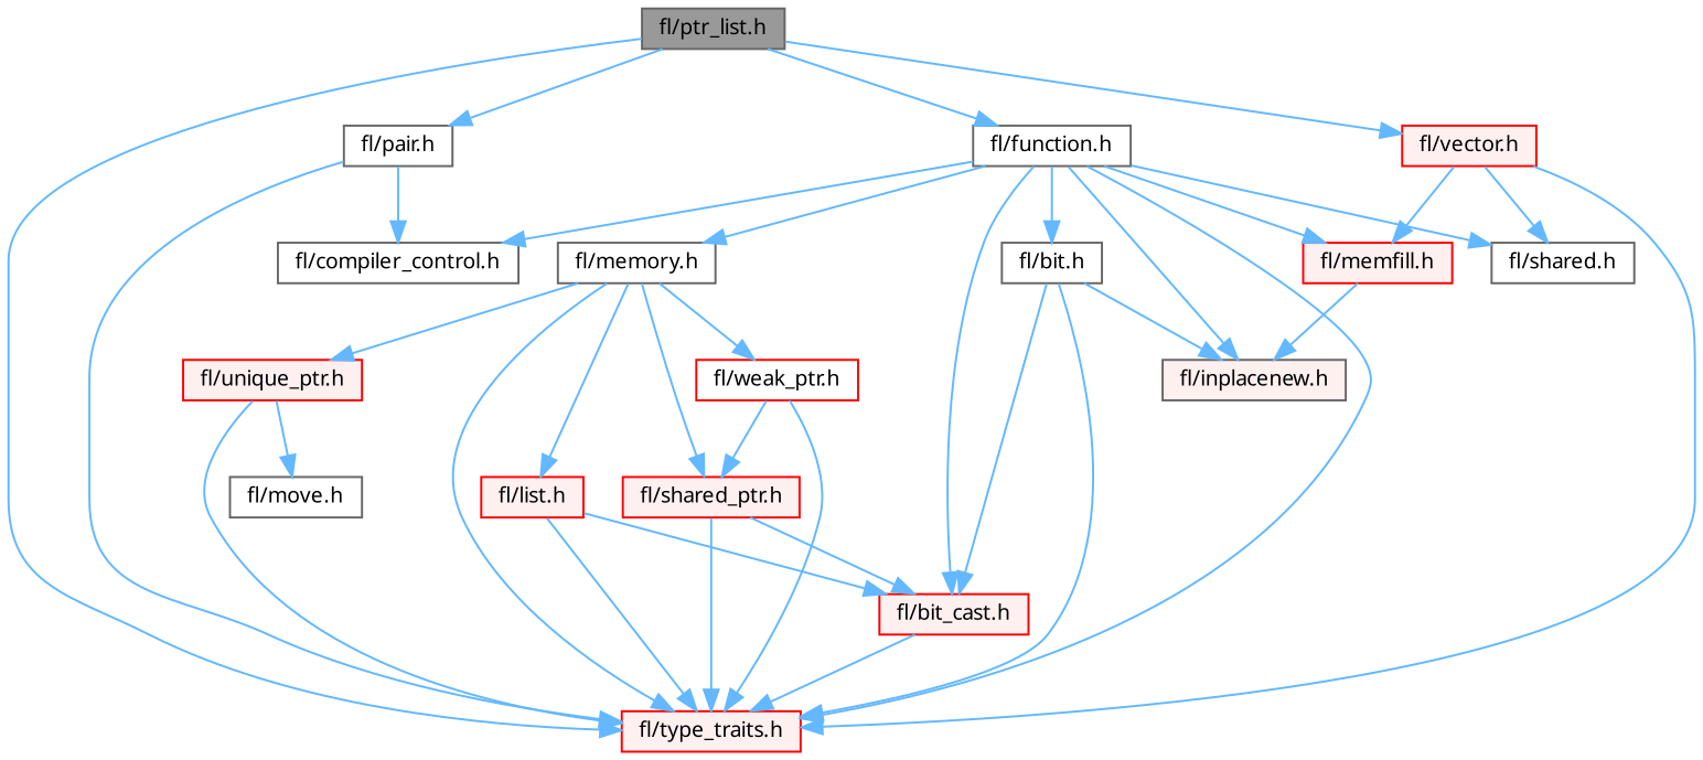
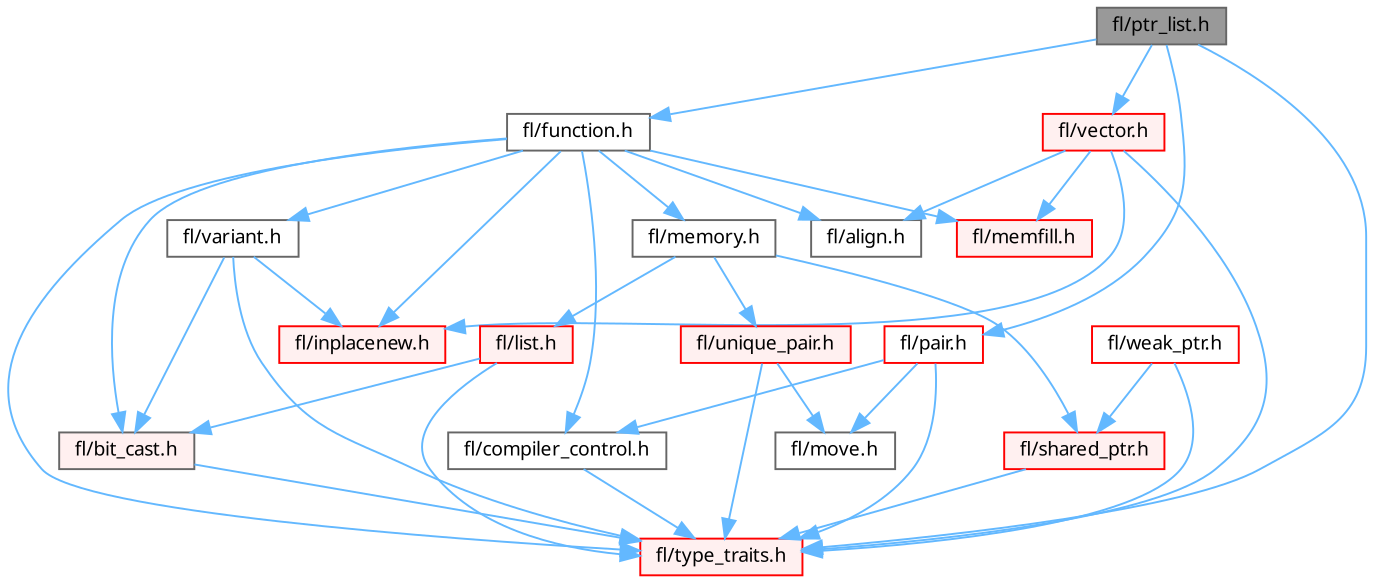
  digraph {
    fontname="Noto Sans"
    node [color=red fillcolor=white fontname="Noto Sans" fontsize=10 shape=box style=filled]
    edge [color=steelblue1 fontname="Noto Sans" fontsize=10 labelfontname=Helvetica labelfontsize=10 style=solid]
    n1 [color=gray40 fillcolor=grey60 fontcolor=black height=0.2 label="fl/ptr_list.h" width=0.4]
    n2 [color=grey40 height=0.2 label="fl/function.h" width=0.4]
    n3 [fillcolor="#FFF0F0" height=0.2 label="fl/type_traits.h" width=0.4]
-   n4 [color=grey40 height=0.2 label="fl/pair.h" width=0.4]
+   n4 [height=0.2 label="fl/pair.h" width=0.4]
    n5 [fillcolor="#FFF0F0" height=0.2 label="fl/vector.h" width=0.4]
    n6 [color=grey40 height=0.2 label="fl/memory.h" width=0.4]
-   n7 [fillcolor="#FFF0F0" height=0.2 label="fl/bit_cast.h" width=0.4]
+   n7 [color=grey40 fillcolor="#FFF0F0" height=0.2 label="fl/bit_cast.h" width=0.4]
    n8 [color=grey40 height=0.2 label="fl/compiler_control.h" width=0.4]
-   n9 [color=grey40 height=0.2 label="fl/bit.h" width=0.4]
-   n10 [color=grey40 fillcolor="#FFF0F0" height=0.2 label="fl/inplacenew.h" width=0.4]
+   n9 [color=grey40 height=0.2 label="fl/variant.h" width=0.4]
+   n10 [fillcolor="#FFF0F0" height=0.2 label="fl/inplacenew.h" width=0.4]
    n11 [fillcolor="#FFF0F0" height=0.2 label="fl/memfill.h" width=0.4]
-   n12 [color=grey40 height=0.2 label="fl/shared.h" width=0.4]
+   n12 [color=grey40 height=0.2 label="fl/align.h" width=0.4]
    n13 [color=grey40 height=0.2 label="fl/move.h" width=0.4]
    n14 [fillcolor="#FFF0F0" height=0.2 label="fl/list.h" width=0.4]
    n15 [fillcolor="#FFF0F0" height=0.2 label="fl/shared_ptr.h" width=0.4]
    n16 [height=0.2 label="fl/weak_ptr.h" width=0.4]
-   n17 [fillcolor="#FFF0F0" height=0.2 label="fl/unique_ptr.h" width=0.4]
+   n17 [fillcolor="#FFF0F0" height=0.2 label="fl/unique_pair.h" width=0.4]
    n1 -> n2
    n1 -> n3
    n1 -> n4
    n1 -> n5
    n2 -> n3
    n2 -> n6
    n2 -> n7
    n2 -> n8
    n2 -> n9
    n2 -> n10
    n2 -> n11
    n2 -> n12
    n4 -> n3
    n4 -> n8
+   n4 -> n13
    n5 -> n3
-   n11 -> n10
+   n5 -> n10
    n5 -> n11
    n5 -> n12
-   n6 -> n3
+   n8 -> n3
    n6 -> n14
    n6 -> n15
-   n6 -> n16
    n6 -> n17
    n7 -> n3
    n9 -> n3
    n9 -> n7
    n9 -> n10
    n14 -> n3
    n14 -> n7
    n15 -> n3
-   n15 -> n7
    n16 -> n3
    n16 -> n15
    n17 -> n3
    n17 -> n13
  }
